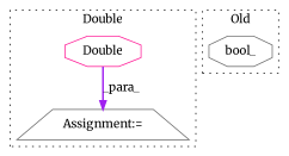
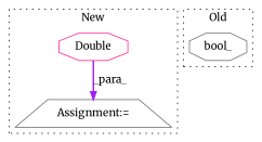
  digraph {
    fontname=Merriweather
    node [a=32 shape=octagon color=gray40 fontname=Merriweather]
    n1 [l="7,1" label=Double s="46146,46154" color=deeppink]
    n2 [a=7 l=1 label="Assignment:=" s=46139 shape=trapezium]
    n3 [l="6,1" label=bool_ s="42270,42277"]
    subgraph cluster_1 {
-     label=Double
+     label=New
      style=dotted
      n1
      n2
    }
    subgraph cluster_2 {
      label=Old
      style=dotted
      n3
    }
    n1 -> n2 [label=_para_ color=purple style=bold fontname=Merriweather]
  }
